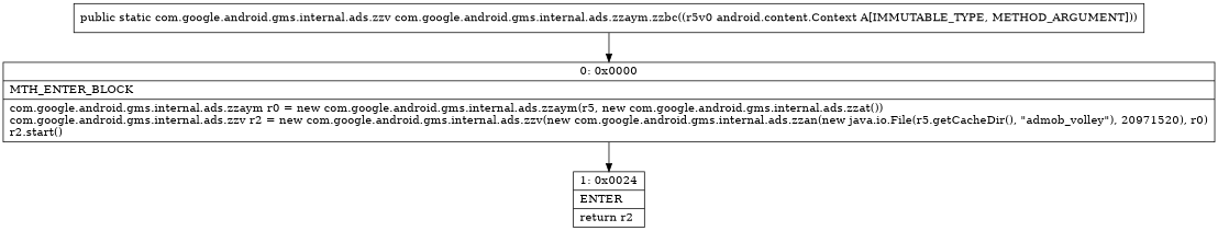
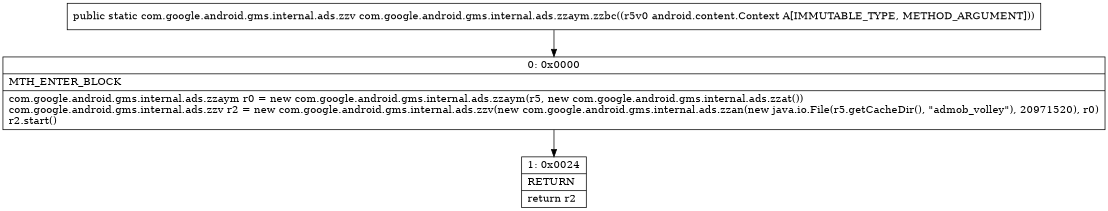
  digraph {
    node [shape=record]
    n1 [label="{0\:\ 0x0000|MTH_ENTER_BLOCK\l|com.google.android.gms.internal.ads.zzaym r0 = new com.google.android.gms.internal.ads.zzaym(r5, new com.google.android.gms.internal.ads.zzat())\lcom.google.android.gms.internal.ads.zzv r2 = new com.google.android.gms.internal.ads.zzv(new com.google.android.gms.internal.ads.zzan(new java.io.File(r5.getCacheDir(), \"admob_volley\"), 20971520), r0)\lr2.start()\l}"]
-   n2 [label="{1\:\ 0x0024|ENTER\l|return r2\l}"]
+   n2 [label="{1\:\ 0x0024|RETURN\l|return r2\l}"]
    n3 [label="{public static com.google.android.gms.internal.ads.zzv com.google.android.gms.internal.ads.zzaym.zzbc((r5v0 android.content.Context A[IMMUTABLE_TYPE, METHOD_ARGUMENT])) }"]
    n1 -> n2
    n3 -> n1
  }
